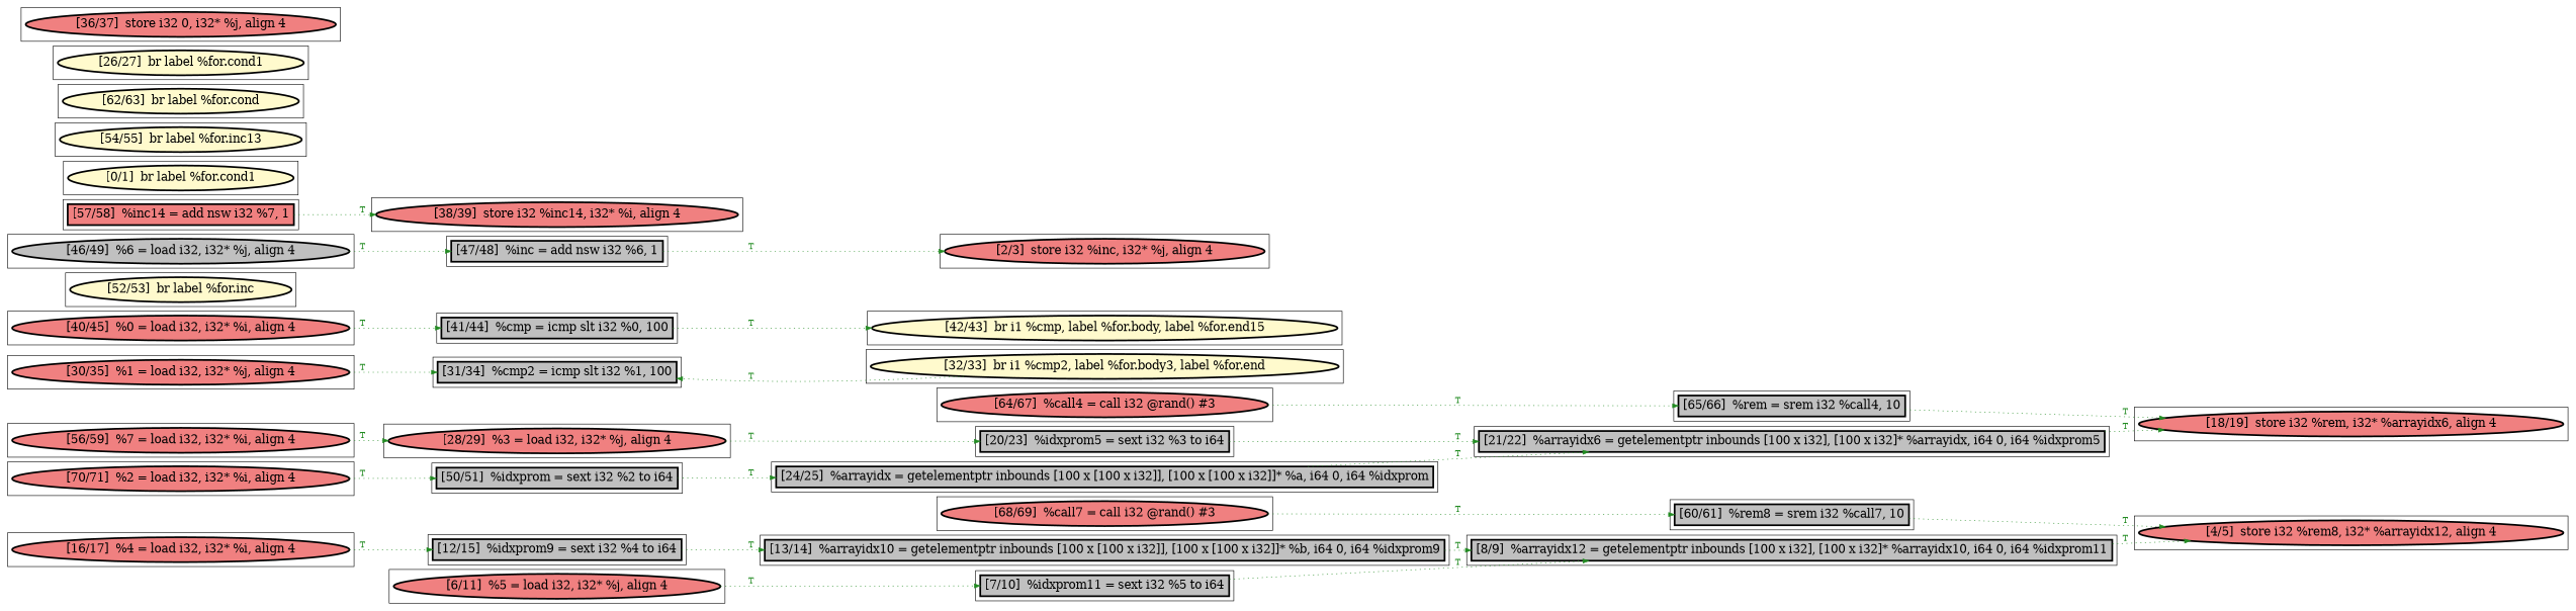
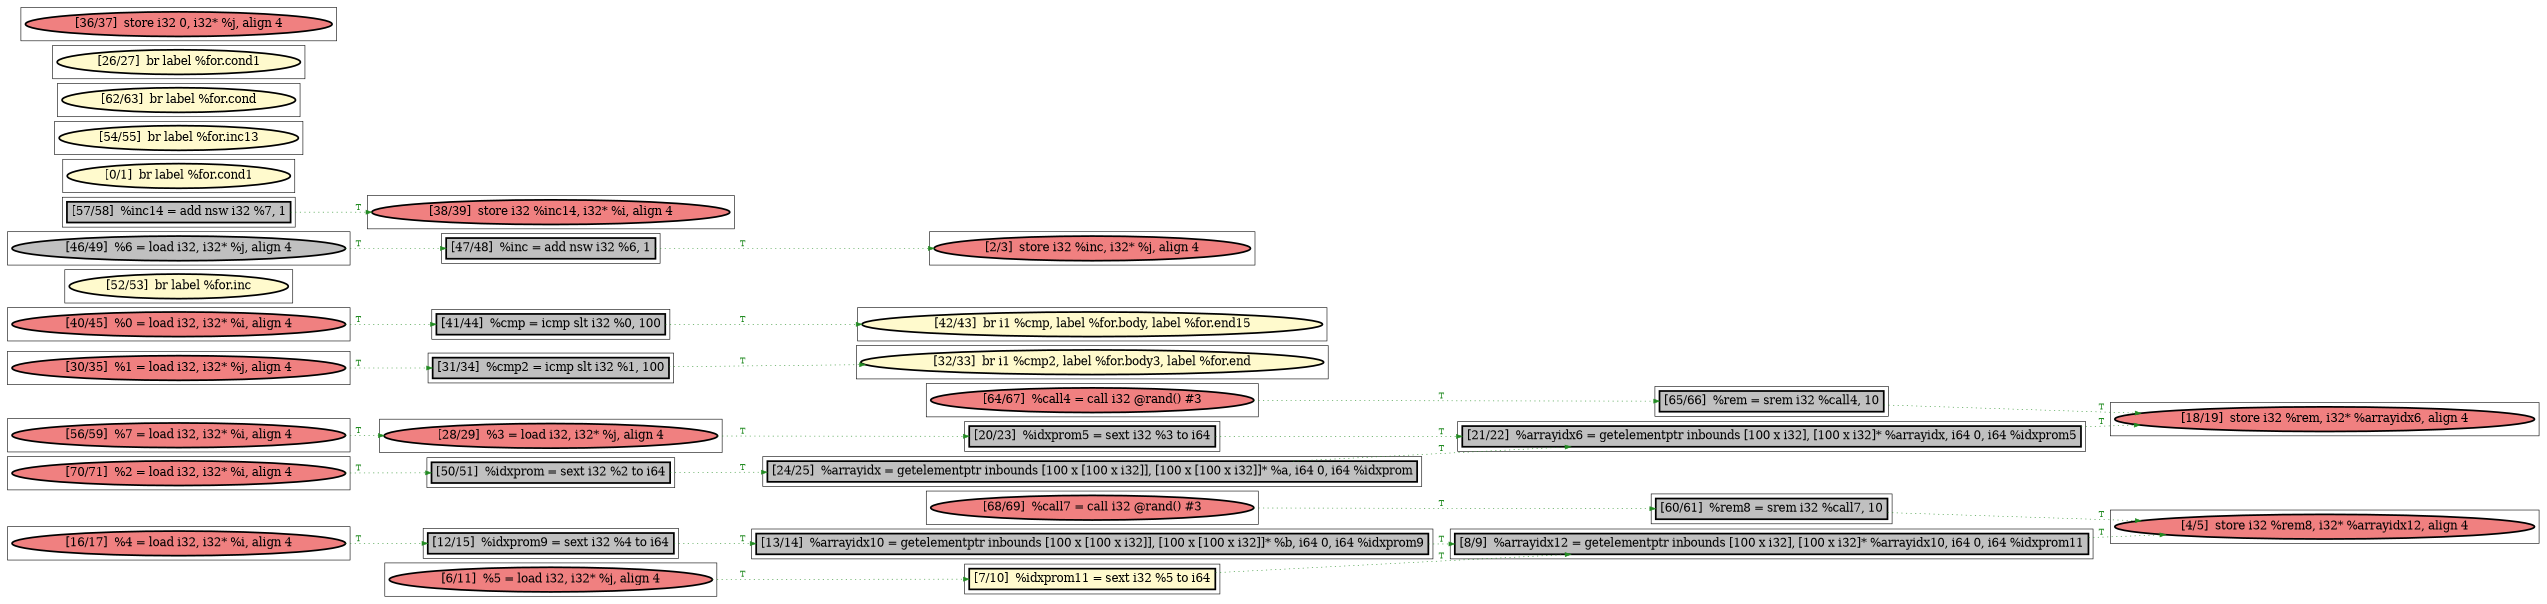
  digraph {
    rankdir=LR
    node [fillcolor=grey fontsize=20 penwidth=3.0 shape=ellipse style=filled]
    edge [color=forestgreen fontcolor=forestgreen style=dotted]
-   n1 [label="[7/10]  %idxprom11 = sext i32 %5 to i64" shape=rectangle]
+   n1 [fillcolor=lemonchiffon label="[7/10]  %idxprom11 = sext i32 %5 to i64" shape=rectangle]
    n2 [label="[21/22]  %arrayidx6 = getelementptr inbounds [100 x i32], [100 x i32]* %arrayidx, i64 0, i64 %idxprom5" shape=rectangle]
    n3 [label="[31/34]  %cmp2 = icmp slt i32 %1, 100" shape=rectangle]
    n4 [fillcolor=lightcoral label="[56/59]  %7 = load i32, i32* %i, align 4"]
    n5 [label="[50/51]  %idxprom = sext i32 %2 to i64" shape=rectangle]
    n6 [fillcolor=lightcoral label="[40/45]  %0 = load i32, i32* %i, align 4"]
    n7 [fillcolor=lemonchiffon label="[52/53]  br label %for.inc"]
    n8 [fillcolor=lightcoral label="[68/69]  %call7 = call i32 @rand() #3"]
    n9 [label="[60/61]  %rem8 = srem i32 %call7, 10" shape=rectangle]
    n10 [fillcolor=lightcoral label="[64/67]  %call4 = call i32 @rand() #3"]
    n11 [label="[46/49]  %6 = load i32, i32* %j, align 4"]
    n12 [fillcolor=lightcoral label="[38/39]  store i32 %inc14, i32* %i, align 4"]
    n13 [fillcolor=lightcoral label="[2/3]  store i32 %inc, i32* %j, align 4"]
    n14 [label="[65/66]  %rem = srem i32 %call4, 10" shape=rectangle]
    n15 [label="[8/9]  %arrayidx12 = getelementptr inbounds [100 x i32], [100 x i32]* %arrayidx10, i64 0, i64 %idxprom11" shape=rectangle]
    n16 [fillcolor=lightcoral label="[6/11]  %5 = load i32, i32* %j, align 4"]
    n17 [fillcolor=lightcoral label="[4/5]  store i32 %rem8, i32* %arrayidx12, align 4"]
    n18 [fillcolor=lightcoral label="[28/29]  %3 = load i32, i32* %j, align 4"]
    n19 [fillcolor=lemonchiffon label="[42/43]  br i1 %cmp, label %for.body, label %for.end15"]
    n20 [label="[12/15]  %idxprom9 = sext i32 %4 to i64" shape=rectangle]
    n21 [fillcolor=lemonchiffon label="[0/1]  br label %for.cond1"]
    n22 [label="[47/48]  %inc = add nsw i32 %6, 1" shape=rectangle]
-   n23 [fillcolor=lightcoral label="[57/58]  %inc14 = add nsw i32 %7, 1" shape=rectangle]
+   n23 [label="[57/58]  %inc14 = add nsw i32 %7, 1" shape=rectangle]
    n24 [fillcolor=lightcoral label="[16/17]  %4 = load i32, i32* %i, align 4"]
    n25 [label="[13/14]  %arrayidx10 = getelementptr inbounds [100 x [100 x i32]], [100 x [100 x i32]]* %b, i64 0, i64 %idxprom9" shape=rectangle]
    n26 [fillcolor=lightcoral label="[18/19]  store i32 %rem, i32* %arrayidx6, align 4"]
    n27 [fillcolor=lemonchiffon label="[54/55]  br label %for.inc13"]
    n28 [label="[20/23]  %idxprom5 = sext i32 %3 to i64" shape=rectangle]
    n29 [fillcolor=lightcoral label="[70/71]  %2 = load i32, i32* %i, align 4"]
    n30 [label="[24/25]  %arrayidx = getelementptr inbounds [100 x [100 x i32]], [100 x [100 x i32]]* %a, i64 0, i64 %idxprom" shape=rectangle]
    n31 [fillcolor=lemonchiffon label="[62/63]  br label %for.cond"]
    n32 [fillcolor=lemonchiffon label="[26/27]  br label %for.cond1"]
    n33 [fillcolor=lemonchiffon label="[32/33]  br i1 %cmp2, label %for.body3, label %for.end"]
    n34 [label="[41/44]  %cmp = icmp slt i32 %0, 100" shape=rectangle]
    n35 [fillcolor=lightcoral label="[30/35]  %1 = load i32, i32* %j, align 4"]
    n36 [fillcolor=lightcoral label="[36/37]  store i32 0, i32* %j, align 4"]
    subgraph cluster_1 {
      n1
    }
    subgraph cluster_2 {
      n2
    }
    subgraph cluster_3 {
      n3
    }
    subgraph cluster_4 {
      n4
    }
    subgraph cluster_5 {
      n5
    }
    subgraph cluster_6 {
      n6
    }
    subgraph cluster_7 {
      n7
    }
    subgraph cluster_8 {
      n8
    }
    subgraph cluster_9 {
      n9
    }
    subgraph cluster_10 {
      n10
    }
    subgraph cluster_11 {
      n11
    }
    subgraph cluster_12 {
      n12
    }
    subgraph cluster_13 {
      n13
    }
    subgraph cluster_14 {
      n14
    }
    subgraph cluster_15 {
      n15
    }
    subgraph cluster_16 {
      n16
    }
    subgraph cluster_17 {
      n17
    }
    subgraph cluster_18 {
      n18
    }
    subgraph cluster_19 {
      n19
    }
    subgraph cluster_20 {
      n20
    }
    subgraph cluster_21 {
      n21
    }
    subgraph cluster_22 {
      n22
    }
    subgraph cluster_23 {
      n23
    }
    subgraph cluster_24 {
      n24
    }
    subgraph cluster_25 {
      n25
    }
    subgraph cluster_26 {
      n26
    }
    subgraph cluster_27 {
      n27
    }
    subgraph cluster_28 {
      n28
    }
    subgraph cluster_29 {
      n29
    }
    subgraph cluster_30 {
      n30
    }
    subgraph cluster_31 {
      n31
    }
    subgraph cluster_32 {
      n32
    }
    subgraph cluster_33 {
      n33
    }
    subgraph cluster_34 {
      n34
    }
    subgraph cluster_35 {
      n35
    }
    subgraph cluster_36 {
      n36
    }
    n1 -> n15 [label=T]
    n2 -> n26 [label=T]
-   n33 -> n3 [label=T]
+   n3 -> n33 [label=T]
    n4 -> n18 [label=T]
    n5 -> n30 [label=T]
    n6 -> n34 [label=T]
    n8 -> n9 [label=T]
    n9 -> n17 [label=T]
    n10 -> n14 [label=T]
    n11 -> n22 [label=T]
    n14 -> n26 [label=T]
    n15 -> n17 [label=T]
    n16 -> n1 [label=T]
    n18 -> n28 [label=T]
    n20 -> n25 [label=T]
    n22 -> n13 [label=T]
    n23 -> n12 [label=T]
    n24 -> n20 [label=T]
    n25 -> n15 [label=T]
    n28 -> n2 [label=T]
    n29 -> n5 [label=T]
    n30 -> n2 [label=T]
    n34 -> n19 [label=T]
    n35 -> n3 [label=T]
  }
